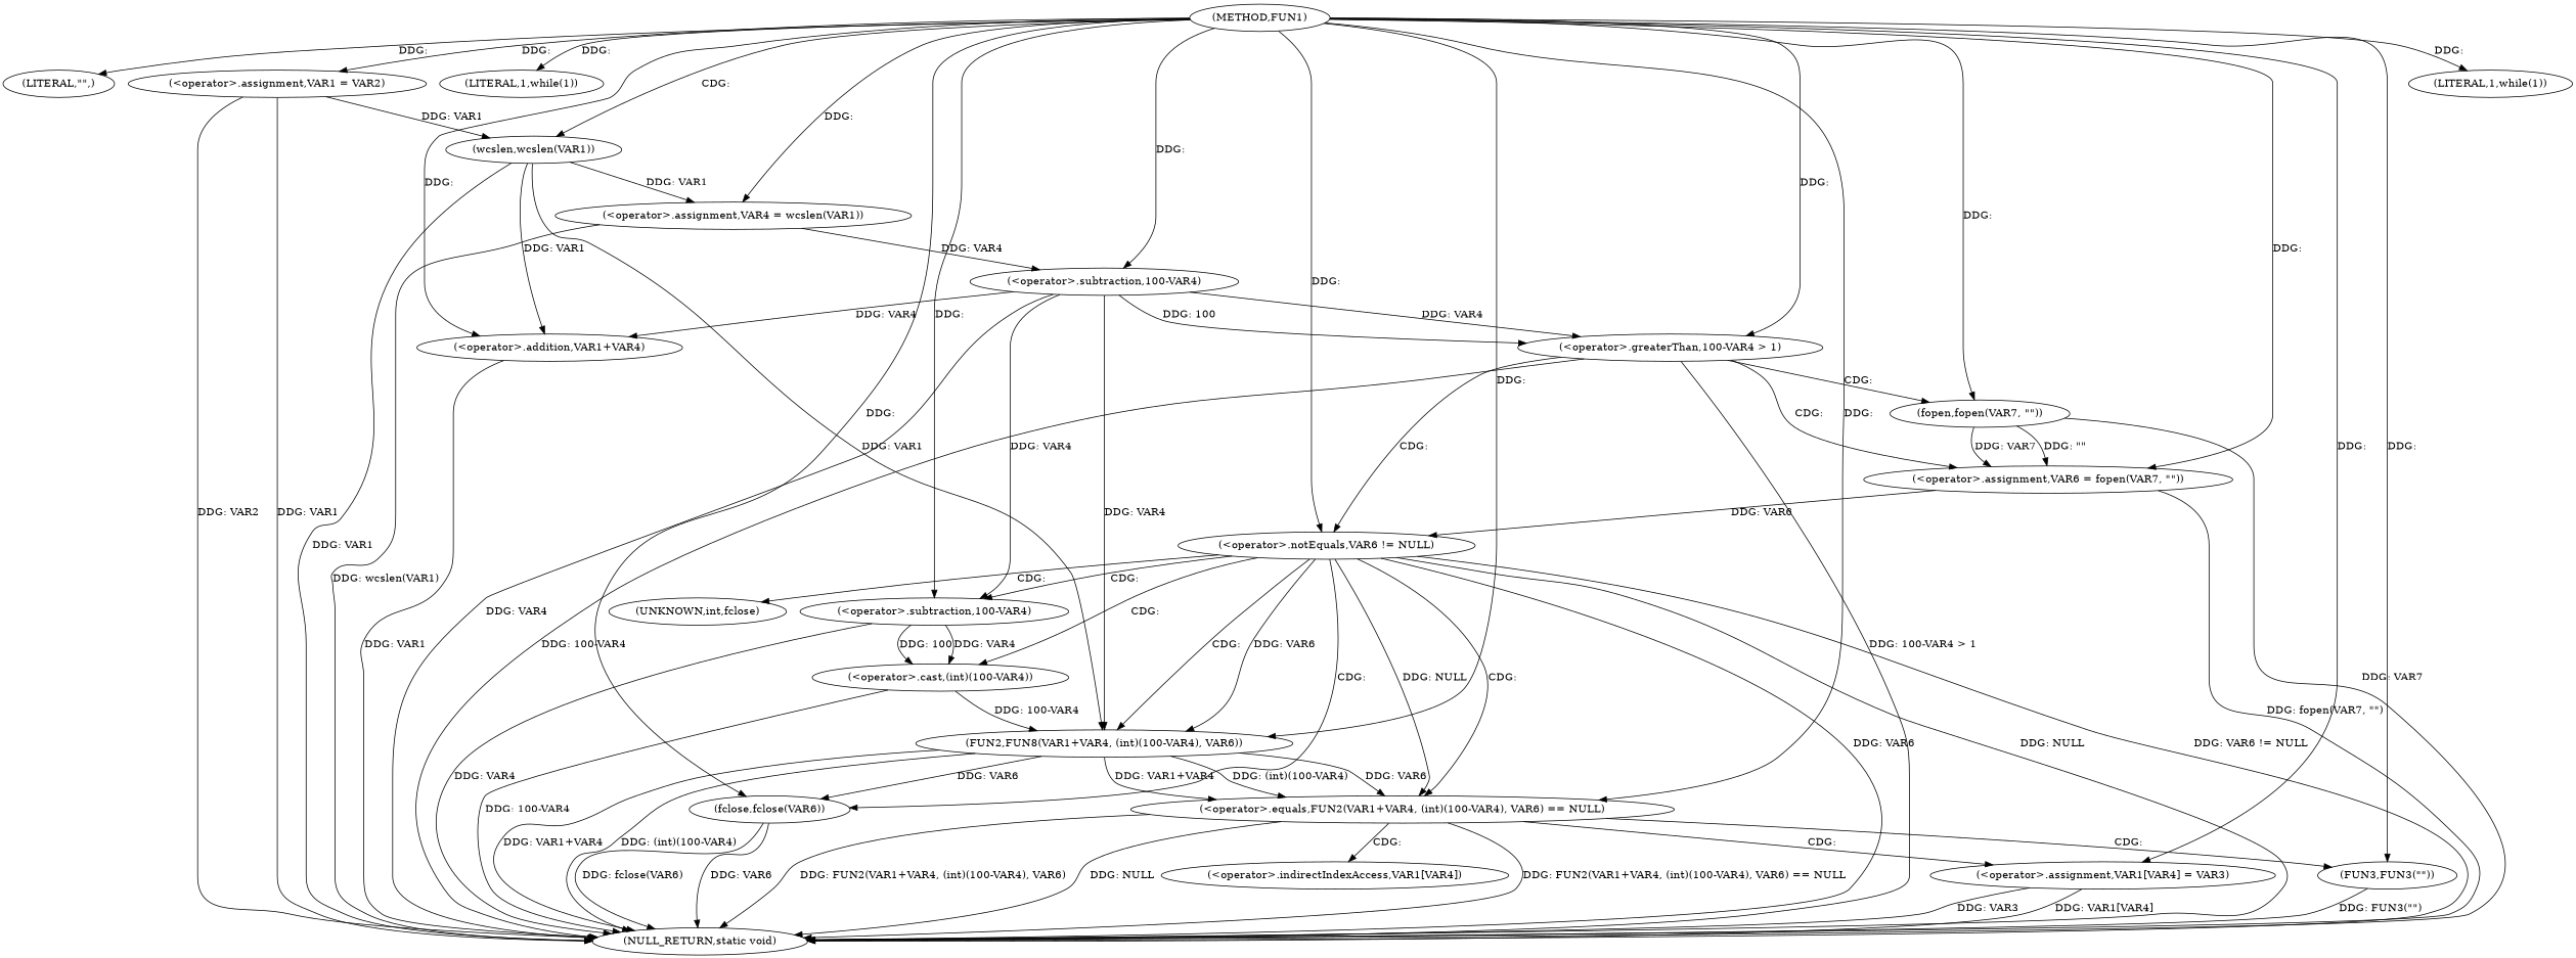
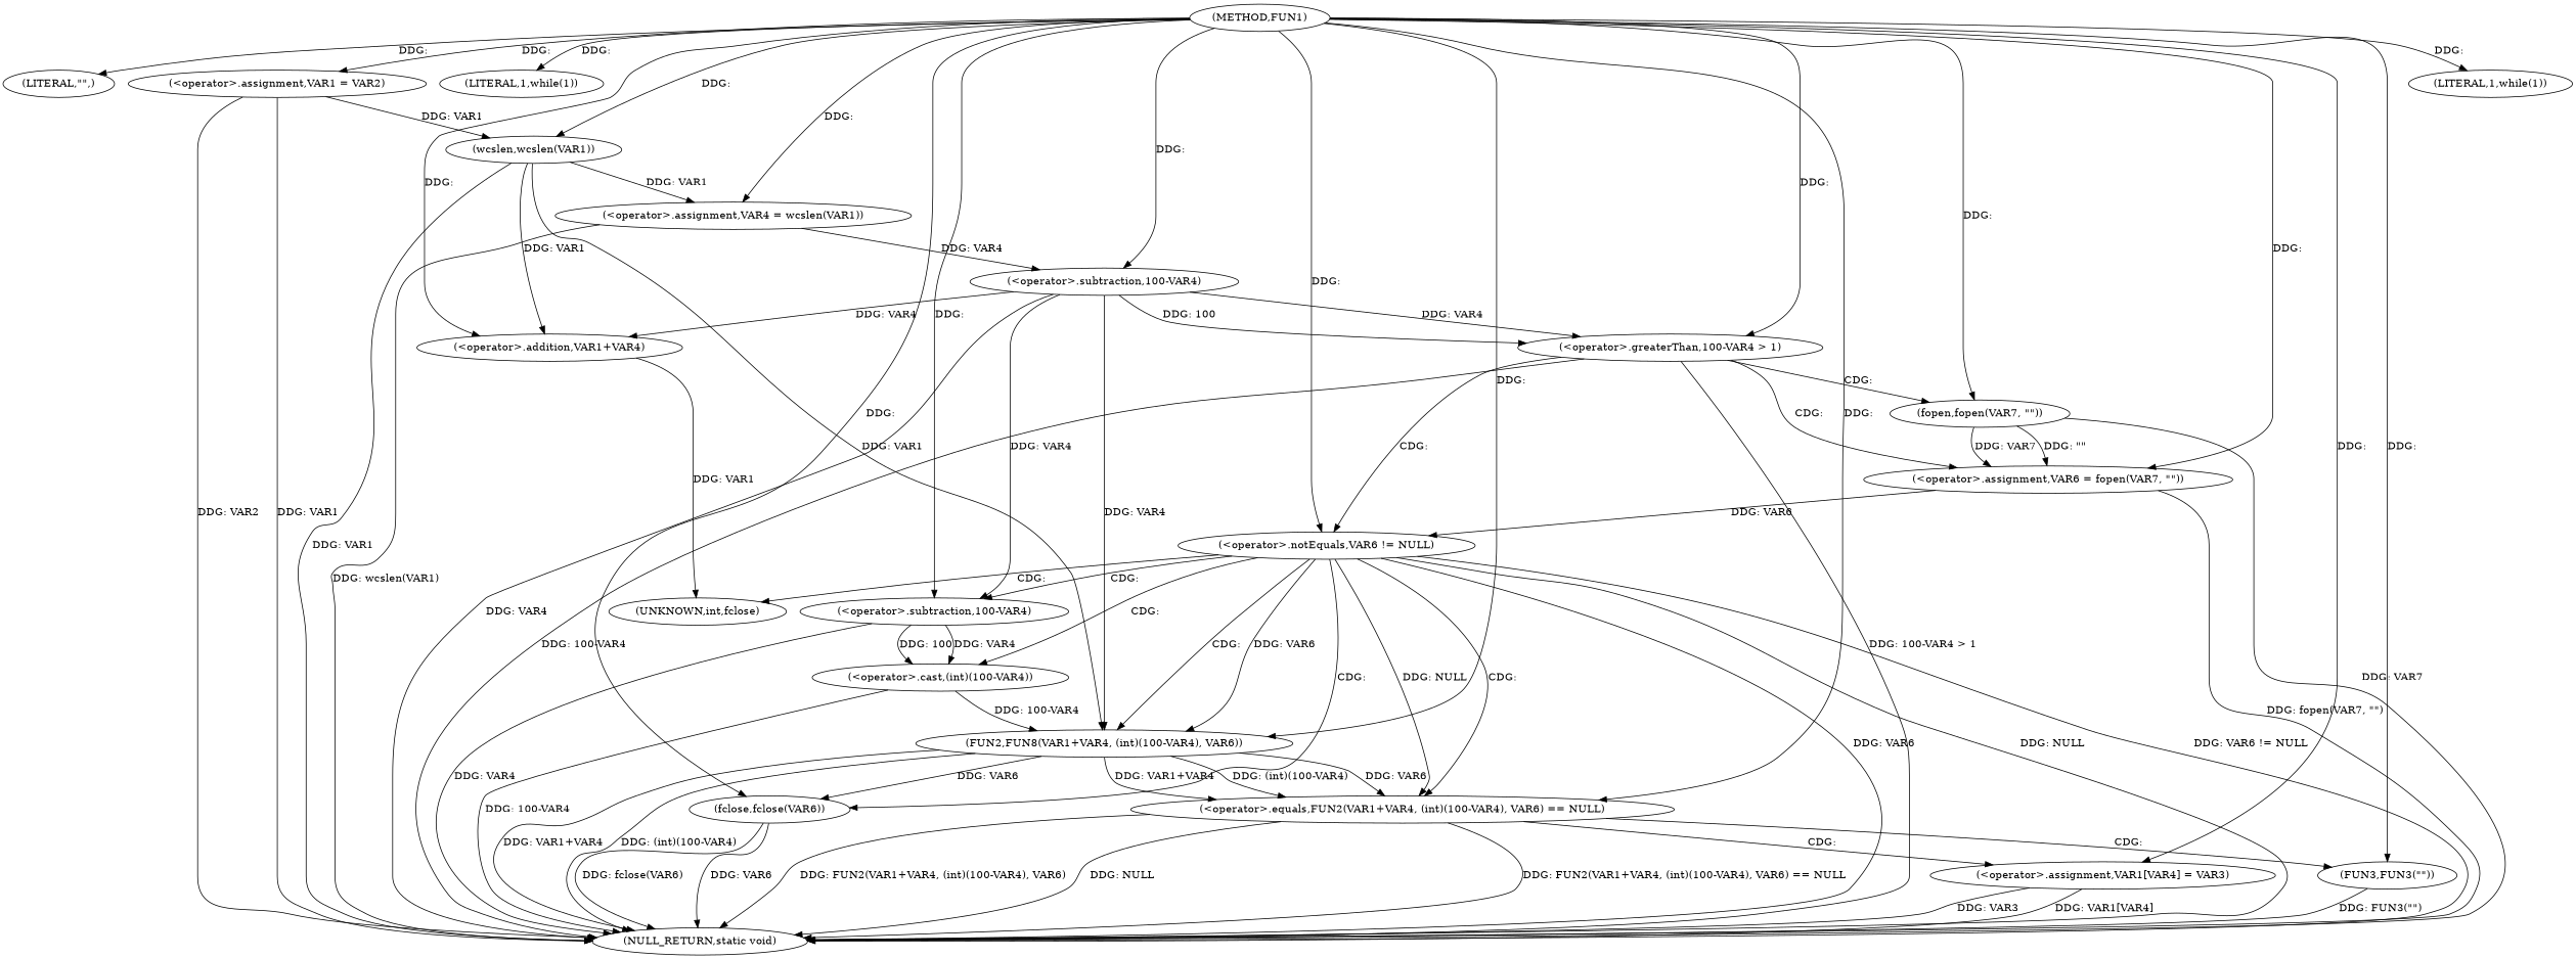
  digraph {
    n1 [label="(METHOD,FUN1)"]
    n2 [label="(LITERAL,\"\",)"]
    n3 [label="(<operator>.assignment,VAR1 = VAR2)"]
    n4 [label="(LITERAL,1,while(1))"]
    n5 [label="(<operator>.assignment,VAR4 = wcslen(VAR1))"]
    n6 [label="(wcslen,wcslen(VAR1))"]
    n7 [label="(<operator>.greaterThan,100-VAR4 > 1)"]
    n8 [label="(<operator>.subtraction,100-VAR4)"]
    n9 [label="(<operator>.assignment,VAR6 = fopen(VAR7, \"\"))"]
    n10 [label="(fopen,fopen(VAR7, \"\"))"]
    n11 [label="(<operator>.notEquals,VAR6 != NULL)"]
    n12 [label="(<operator>.equals,FUN2(VAR1+VAR4, (int)(100-VAR4), VAR6) == NULL)"]
    n13 [label="(FUN2,FUN8(VAR1+VAR4, (int)(100-VAR4), VAR6))"]
    n14 [label="(<operator>.addition,VAR1+VAR4)"]
    n15 [label="(<operator>.subtraction,100-VAR4)"]
    n16 [label="(FUN3,FUN3(\"\"))"]
    n17 [label="(<operator>.assignment,VAR1[VAR4] = VAR3)"]
    n18 [label="(fclose,fclose(VAR6))"]
    n19 [label="(LITERAL,1,while(1))"]
    n20 [label="(NULL_RETURN,static void)"]
    n21 [label="(<operator>.cast,(int)(100-VAR4))"]
    n22 [label="(UNKNOWN,int,fclose)"]
-   n23 [label="(<operator>.indirectIndexAccess,VAR1[VAR4])"]
    n1 -> n2 [label="DDG: "]
    n1 -> n3 [label="DDG: "]
    n1 -> n4 [label="DDG: "]
    n1 -> n5 [label="DDG: "]
-   n1 -> n6 [label="CDG: "]
+   n1 -> n6 [label="DDG: "]
    n1 -> n7 [label="DDG: "]
    n1 -> n8 [label="DDG: "]
    n1 -> n9 [label="DDG: "]
    n1 -> n10 [label="DDG: "]
    n1 -> n11 [label="DDG: "]
    n1 -> n12 [label="DDG: "]
    n1 -> n13 [label="DDG: "]
    n1 -> n14 [label="DDG: "]
    n1 -> n15 [label="DDG: "]
    n1 -> n16 [label="DDG: "]
    n1 -> n17 [label="DDG: "]
    n1 -> n18 [label="DDG: "]
    n1 -> n19 [label="DDG: "]
    n3 -> n6 [label="DDG: VAR1"]
    n3 -> n20 [label="DDG: VAR1"]
    n3 -> n20 [label="DDG: VAR2"]
    n5 -> n8 [label="DDG: VAR4"]
    n5 -> n20 [label="DDG: wcslen(VAR1)"]
    n6 -> n5 [label="DDG: VAR1"]
    n6 -> n13 [label="DDG: VAR1"]
    n6 -> n14 [label="DDG: VAR1"]
    n6 -> n20 [label="DDG: VAR1"]
    n7 -> n9 [label="CDG: "]
    n7 -> n10 [label="CDG: "]
    n7 -> n11 [label="CDG: "]
    n7 -> n20 [label="DDG: 100-VAR4 > 1"]
    n7 -> n20 [label="DDG: 100-VAR4"]
    n8 -> n7 [label="DDG: 100"]
    n8 -> n7 [label="DDG: VAR4"]
    n8 -> n13 [label="DDG: VAR4"]
    n8 -> n14 [label="DDG: VAR4"]
    n8 -> n15 [label="DDG: VAR4"]
    n8 -> n20 [label="DDG: VAR4"]
    n9 -> n11 [label="DDG: VAR6"]
    n9 -> n20 [label="DDG: fopen(VAR7, \"\")"]
    n10 -> n9 [label="DDG: VAR7"]
    n10 -> n9 [label="DDG: \"\""]
    n10 -> n20 [label="DDG: VAR7"]
    n11 -> n12 [label="DDG: NULL"]
    n11 -> n12 [label="CDG: "]
    n11 -> n13 [label="DDG: VAR6"]
    n11 -> n13 [label="CDG: "]
    n11 -> n15 [label="CDG: "]
    n11 -> n18 [label="CDG: "]
    n11 -> n20 [label="DDG: NULL"]
    n11 -> n20 [label="DDG: VAR6 != NULL"]
    n11 -> n20 [label="DDG: VAR6"]
    n11 -> n21 [label="CDG: "]
    n11 -> n22 [label="CDG: "]
    n12 -> n16 [label="CDG: "]
    n12 -> n17 [label="CDG: "]
    n12 -> n20 [label="DDG: FUN2(VAR1+VAR4, (int)(100-VAR4), VAR6) == NULL"]
    n12 -> n20 [label="DDG: FUN2(VAR1+VAR4, (int)(100-VAR4), VAR6)"]
    n12 -> n20 [label="DDG: NULL"]
-   n12 -> n23 [label="CDG: "]
    n13 -> n12 [label="DDG: VAR1+VAR4"]
    n13 -> n12 [label="DDG: (int)(100-VAR4)"]
    n13 -> n12 [label="DDG: VAR6"]
    n13 -> n18 [label="DDG: VAR6"]
    n13 -> n20 [label="DDG: (int)(100-VAR4)"]
    n13 -> n20 [label="DDG: VAR1+VAR4"]
-   n14 -> n20 [label="DDG: VAR1"]
+   n14 -> n22 [label="DDG: VAR1"]
    n15 -> n20 [label="DDG: VAR4"]
    n15 -> n21 [label="DDG: 100"]
    n15 -> n21 [label="DDG: VAR4"]
    n16 -> n20 [label="DDG: FUN3(\"\")"]
    n17 -> n20 [label="DDG: VAR1[VAR4]"]
    n17 -> n20 [label="DDG: VAR3"]
    n18 -> n20 [label="DDG: fclose(VAR6)"]
    n18 -> n20 [label="DDG: VAR6"]
    n21 -> n13 [label="DDG: 100-VAR4"]
    n21 -> n20 [label="DDG: 100-VAR4"]
  }
